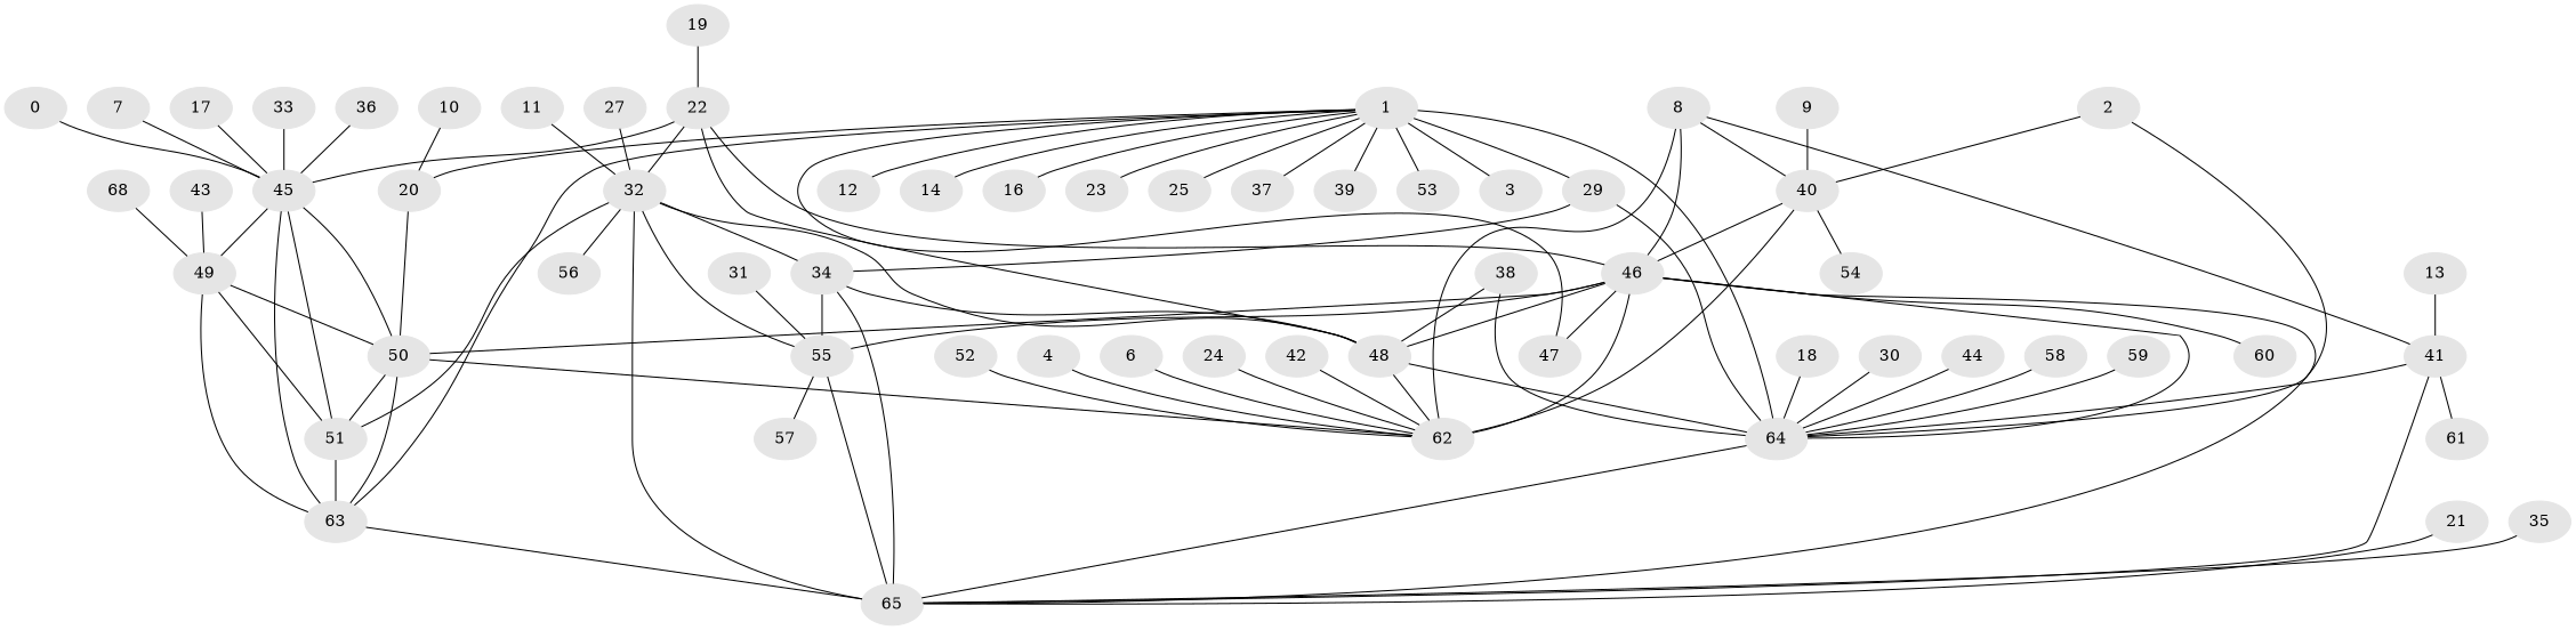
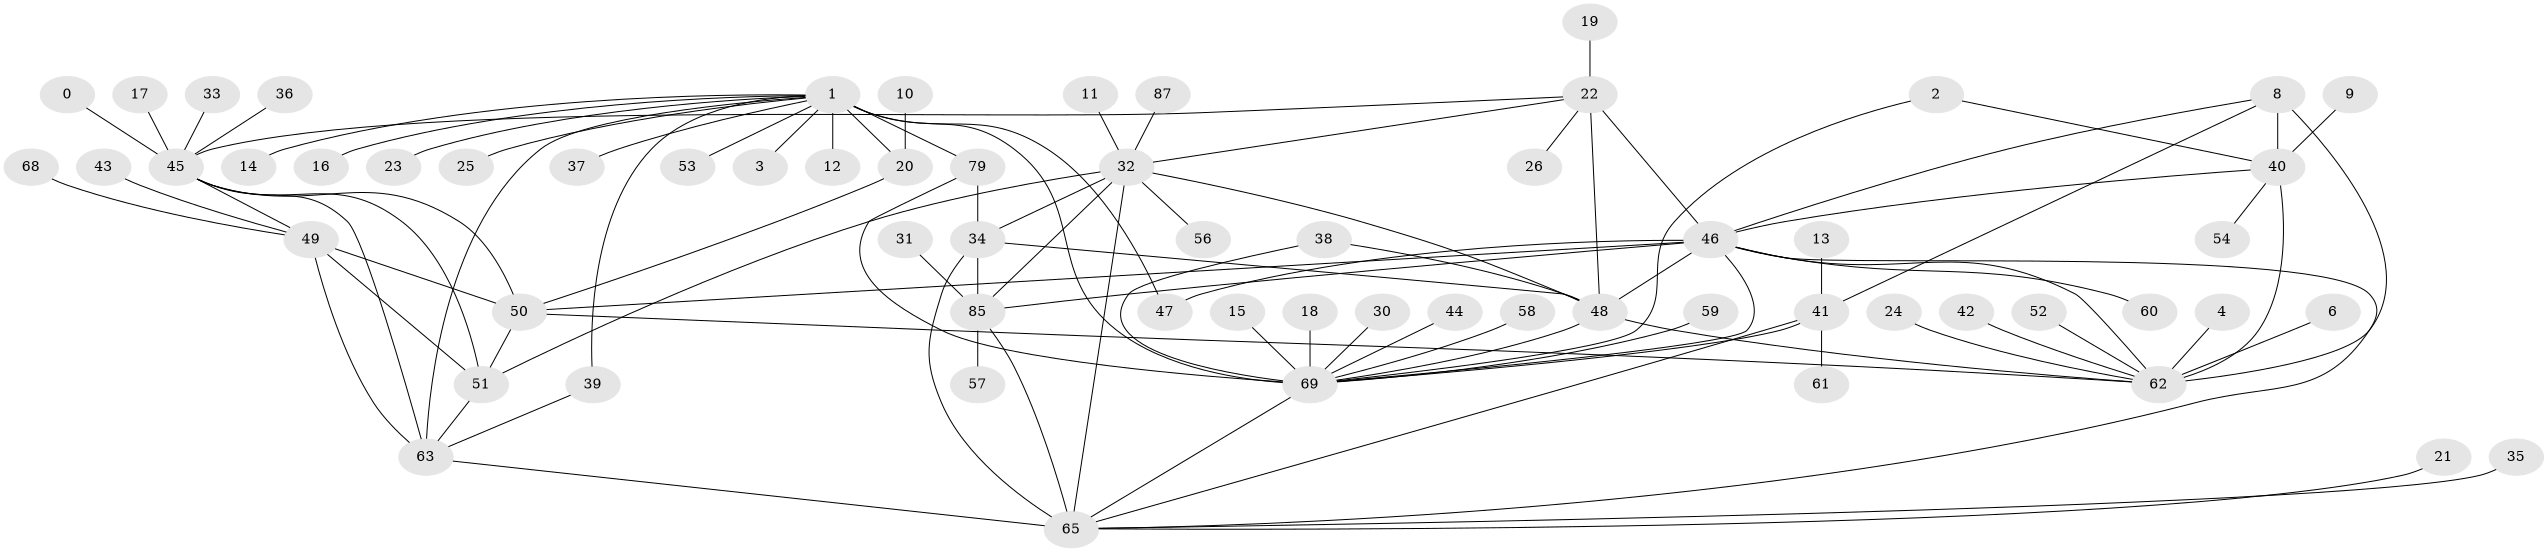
  graph {
    node [color=gray90 style=filled]
    edge [weight=1.0]
    1
    3
    12
    14
    16
    20
    23
    25
-   29
+   29 [label=79]
    37
    39
    47
    53
    63
-   64
+   64 [label=69]
    50
    34
    65
    2
    40
    62
    46
    54
    4
    n25 [label=0]
    45
    49
    51
    6
-   7
    8
    41
    61
    48
-   55
+   55 [label=85]
    60
    9
    10
    11
    32
    56
    13
+   15
    17
    18
    19
    22
+   26
    21
    24
-   27
+   27 [label=87]
    n52 [label=68]
    30
    31
    57
    33
    35
    36
    38
    42
    43
    44
    52
    58
    59
    1 -- 3
    1 -- 12
    1 -- 14
    1 -- 16
    1 -- 20
    1 -- 23
    1 -- 25
    1 -- 29 [weight=4.0]
    1 -- 37
    1 -- 39
    1 -- 47
    1 -- 53
    1 -- 63
    1 -- 64 [weight=4.0]
    20 -- 50
    29 -- 64
    29 -- 34
    63 -- 65
    64 -- 65
-   50 -- 63
+   39 -- 63
    50 -- 62
    50 -- 51
    34 -- 65
    34 -- 48
    34 -- 55 [weight=3.0]
    2 -- 64
    2 -- 40
    40 -- 62 [weight=3.0]
    40 -- 46
    40 -- 54
    46 -- 47
    46 -- 64
    46 -- 50
    46 -- 65
    46 -- 62 [weight=3.0]
    46 -- 48 [weight=4.0]
    46 -- 55 [weight=2.0]
    46 -- 60
    4 -- 62
    n25 -- 45
    45 -- 63
    45 -- 50
    45 -- 49 [weight=2.0]
    45 -- 51
    49 -- 63 [weight=2.0]
    49 -- 50 [weight=2.0]
    49 -- 51 [weight=2.0]
    51 -- 63
    6 -- 62
-   7 -- 45
    8 -- 40
    8 -- 62 [weight=3.0]
    8 -- 46
    8 -- 41
    41 -- 64
    41 -- 65
    41 -- 61
    48 -- 64
    48 -- 62
    55 -- 65 [weight=3.0]
    55 -- 57
    9 -- 40
    10 -- 20
    11 -- 32
    32 -- 34
    32 -- 65
    32 -- 51
    32 -- 48
    32 -- 55 [weight=3.0]
    32 -- 56
    13 -- 41
+   15 -- 64
    17 -- 45
    18 -- 64
    19 -- 22
    22 -- 46
    22 -- 45
    22 -- 48 [weight=4.0]
    22 -- 32
+   22 -- 26
    21 -- 65
    24 -- 62
    27 -- 32
    n52 -- 49
    30 -- 64
    31 -- 55
    33 -- 45
    35 -- 65
    36 -- 45
    38 -- 64
    38 -- 48
    42 -- 62
    43 -- 49
    44 -- 64
    52 -- 62
    58 -- 64
    59 -- 64
  }
